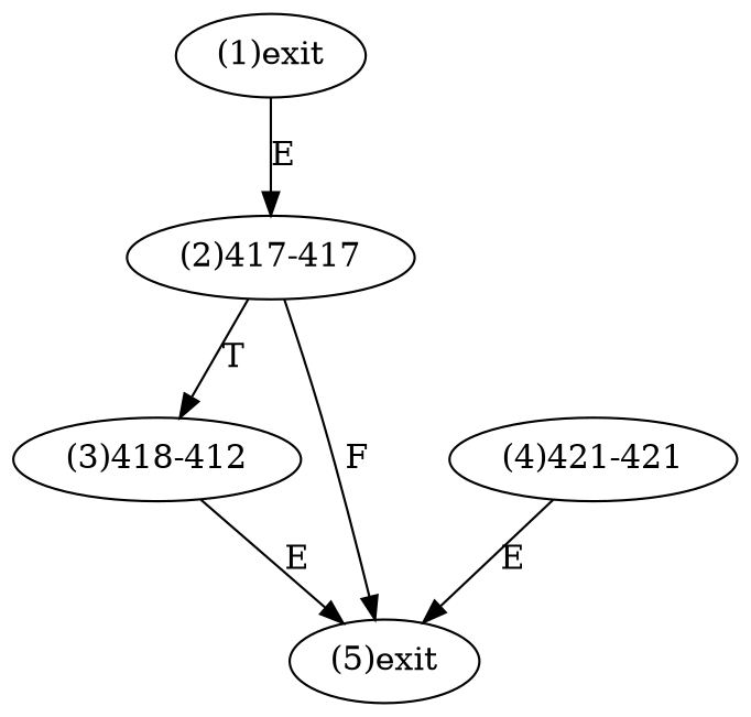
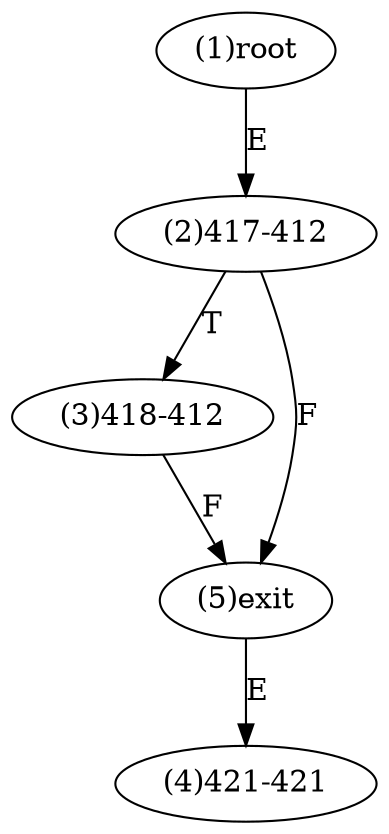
  digraph {
-   n1 [label="(1)exit"]
-   n2 [label="(2)417-417"]
+   n1 [label="(1)root"]
+   n2 [label="(2)417-412"]
    n3 [label="(3)418-412"]
    n4 [label="(5)exit"]
    n5 [label="(4)421-421"]
    n1 -> n2 [label=E]
    n2 -> n3 [label=T]
    n2 -> n4 [label=F]
-   n3 -> n4 [label=E]
-   n5 -> n4 [label=E]
+   n3 -> n4 [label=F]
+   n4 -> n5 [label=E]
  }
